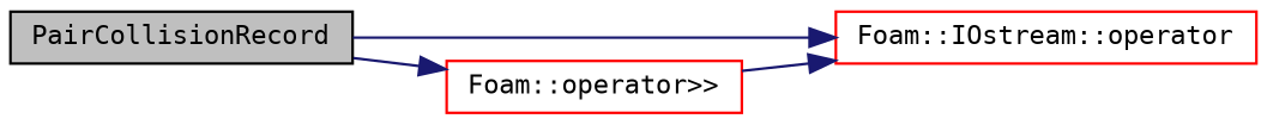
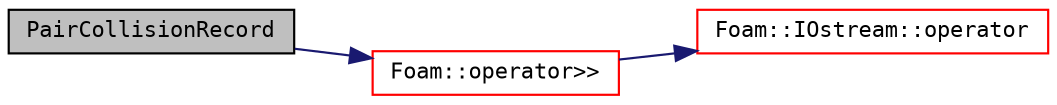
  digraph {
    fontname="DejaVu Sans Mono"
    rankdir=LR
    node [color=red fontname="DejaVu Sans Mono" fontsize=10 shape=record]
    edge [color=midnightblue fontname="DejaVu Sans Mono" fontsize=10 labelfontname=FreeSans labelfontsize=10 style=solid]
    n1 [color=black fillcolor=grey75 fontcolor=black height=0.2 label=PairCollisionRecord style=filled width=0.4]
    n2 [height=0.2 label="Foam::IOstream::operator" width=0.4]
    n3 [height=0.2 label="Foam::operator\>\>" width=0.4]
-   n1 -> n2
    n1 -> n3
    n3 -> n2
  }
